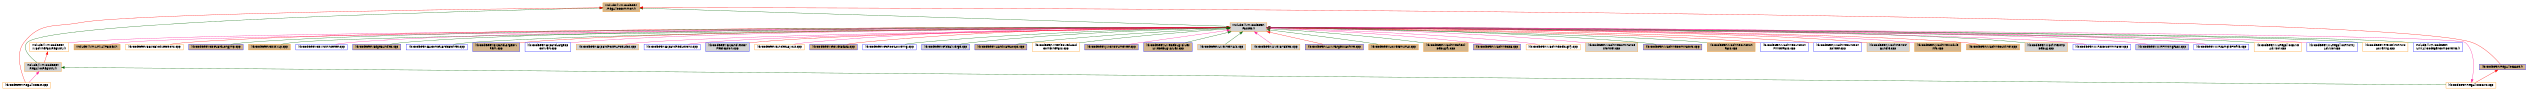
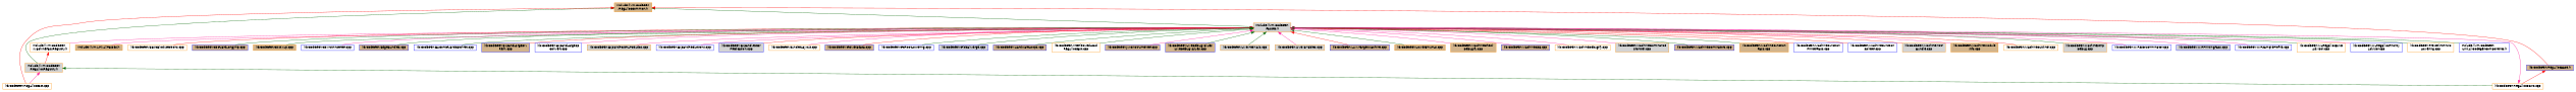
  digraph {
    node [color=darkorange fillcolor=white fontname=Helvetica fontsize=10 shape=record style=filled]
    edge [color=darkgreen dir=back fontname=Helvetica fontsize=10 labelfontname=Helvetica labelfontsize=10 style=solid]
    n1 [fillcolor=tan fontcolor=black height=0.2 label="include/llvm/CodeGen\l/RegAllocCommon.h" width=0.4]
    n2 [fillcolor=lightgrey height=0.2 label="include/llvm/CodeGen\l/Passes.h" width=0.4]
    n3 [fillcolor=lightgrey height=0.2 label="include/llvm/CodeGen\l/RegAllocRegistry.h" width=0.4]
    n4 [height=0.2 label="lib/CodeGen/RegAllocFast.cpp" width=0.4]
    n5 [color=blue fillcolor=tan height=0.2 label="lib/CodeGen/RegAllocBase.h" width=0.4]
    n6 [color=blue height=0.2 label="include/llvm/CodeGen\l/LinkAllCodegenComponents.h" width=0.4]
    n7 [height=0.2 label="include/llvm/CodeGen\l/MachinePassRegistry.h" width=0.4]
    n8 [fillcolor=tan height=0.2 label="include/llvm/LinkAllPasses.h" width=0.4]
    n9 [height=0.2 label="lib/CodeGen/BasicBlockSections.cpp" width=0.4]
    n10 [color=blue fillcolor=tan height=0.2 label="lib/CodeGen/CFGuardLongjmp.cpp" width=0.4]
    n11 [fillcolor=tan height=0.2 label="lib/CodeGen/CFIFixup.cpp" width=0.4]
    n12 [color=blue height=0.2 label="lib/CodeGen/CFIInstrInserter.cpp" width=0.4]
    n13 [color=blue fillcolor=tan height=0.2 label="lib/CodeGen/EdgeBundles.cpp" width=0.4]
    n14 [color=blue height=0.2 label="lib/CodeGen/EHContGuardCatchret.cpp" width=0.4]
    n15 [color=blue fillcolor=tan height=0.2 label="lib/CodeGen/ExpandLargeDiv\lRem.cpp" width=0.4]
    n16 [color=blue height=0.2 label="lib/CodeGen/ExpandLargeFp\lConvert.cpp" width=0.4]
    n17 [fillcolor=lightgrey height=0.2 label="lib/CodeGen/ExpandPostRAPseudos.cpp" width=0.4]
    n18 [color=blue height=0.2 label="lib/CodeGen/ExpandReductions.cpp" width=0.4]
    n19 [color=blue fillcolor=lightgrey height=0.2 label="lib/CodeGen/ExpandVector\lPredication.cpp" width=0.4]
    n20 [height=0.2 label="lib/CodeGen/FuncletLayout.cpp" width=0.4]
    n21 [color=blue fillcolor=tan height=0.2 label="lib/CodeGen/GCMetadata.cpp" width=0.4]
    n22 [color=blue height=0.2 label="lib/CodeGen/GCRootLowering.cpp" width=0.4]
    n23 [color=blue fillcolor=lightgrey height=0.2 label="lib/CodeGen/GlobalMerge.cpp" width=0.4]
    n24 [color=blue fillcolor=tan height=0.2 label="lib/CodeGen/HardwareLoops.cpp" width=0.4]
-   n25 [height=0.2 label="lib/CodeGen/InterleavedLoad\lCombinePass.cpp" width=0.4]
+   n25 [height=0.2 label="lib/CodeGen/InterleavedLoad\lRegAllocFast.cpp" width=0.4]
    n26 [color=blue fillcolor=tan height=0.2 label="lib/CodeGen/JMCInstrumenter.cpp" width=0.4]
    n27 [color=blue fillcolor=tan height=0.2 label="lib/CodeGen/LiveDebugValues\l/LiveDebugValues.cpp" width=0.4]
    n28 [fillcolor=lightgrey height=0.2 label="lib/CodeGen/LiveIntervals.cpp" width=0.4]
    n29 [fillcolor=lightgrey height=0.2 label="lib/CodeGen/LiveVariables.cpp" width=0.4]
    n30 [color=blue fillcolor=tan height=0.2 label="lib/CodeGen/LLVMTargetMachine.cpp" width=0.4]
    n31 [fillcolor=tan height=0.2 label="lib/CodeGen/LowerEmuTLS.cpp" width=0.4]
    n32 [fillcolor=tan height=0.2 label="lib/CodeGen/MachineCheck\lDebugify.cpp" width=0.4]
    n33 [color=blue fillcolor=tan height=0.2 label="lib/CodeGen/MachineCSE.cpp" width=0.4]
    n34 [height=0.2 label="lib/CodeGen/MachineDebugify.cpp" width=0.4]
    n35 [fillcolor=lightgrey height=0.2 label="lib/CodeGen/MachineDominance\lFrontier.cpp" width=0.4]
    n36 [color=blue fillcolor=tan height=0.2 label="lib/CodeGen/MachineDominators.cpp" width=0.4]
    n37 [fillcolor=tan height=0.2 label="lib/CodeGen/MachineFunction\lPass.cpp" width=0.4]
    n38 [color=blue height=0.2 label="lib/CodeGen/MachineFunction\lPrinterPass.cpp" width=0.4]
    n39 [color=blue height=0.2 label="lib/CodeGen/MachineFunction\lSplitter.cpp" width=0.4]
    n40 [fillcolor=lightgrey height=0.2 label="lib/CodeGen/MachineInstr\lBundle.cpp" width=0.4]
    n41 [fillcolor=tan height=0.2 label="lib/CodeGen/MachineModule\lInfo.cpp" width=0.4]
-   n42 [fillcolor=tan height=0.2 label="lib/CodeGen/MachineOutliner.cpp" width=0.4]
+   n42 [height=0.2 label="lib/CodeGen/MachineOutliner.cpp" width=0.4]
    n43 [fillcolor=lightgrey height=0.2 label="lib/CodeGen/MachineStrip\lDebug.cpp" width=0.4]
    n44 [color=blue height=0.2 label="lib/CodeGen/MIRFSDiscriminator.cpp" width=0.4]
    n45 [color=blue fillcolor=lightgrey height=0.2 label="lib/CodeGen/MIRPrintingPass.cpp" width=0.4]
    n46 [color=blue height=0.2 label="lib/CodeGen/MIRSampleProfile.cpp" width=0.4]
    n47 [height=0.2 label="lib/CodeGen/MLRegallocEvict\lAdvisor.cpp" width=0.4]
    n48 [color=blue height=0.2 label="lib/CodeGen/MLRegallocPriority\lAdvisor.cpp" width=0.4]
    n49 [height=0.2 label="lib/CodeGen/PreISelIntrinsic\lLowering.cpp" width=0.4]
    n50 [height=0.2 label="lib/CodeGen/RegAllocBasic.cpp" width=0.4]
    n1 -> n2
    n1 -> n3
    n1 -> n4 [color=red]
    n1 -> n5 [color=red]
    n2 -> n6
    n2 -> n7 [color=deeppink]
    n2 -> n8 [color=deeppink]
    n2 -> n9 [color=red]
    n2 -> n10
    n2 -> n11
    n2 -> n12 [color=deeppink]
    n2 -> n13
    n2 -> n14
    n2 -> n15 [color=red]
    n2 -> n16 [color=deeppink]
    n2 -> n17 [color=deeppink]
    n2 -> n18 [color=deeppink]
    n2 -> n19 [color=red]
    n2 -> n20 [color=deeppink]
    n2 -> n21 [color=red]
    n2 -> n22
    n2 -> n23
    n2 -> n24
    n2 -> n25
    n2 -> n26 [color=deeppink]
    n2 -> n27
    n2 -> n28
    n2 -> n29 [color=deeppink]
    n2 -> n30 [color=red]
    n2 -> n31
-   n2 -> n32
+   n2 -> n32 [color=deeppink]
    n2 -> n33 [color=deeppink]
    n2 -> n34 [color=deeppink]
    n2 -> n35 [color=deeppink]
    n2 -> n36
    n2 -> n37
    n2 -> n38 [color=red]
    n2 -> n39 [color=red]
    n2 -> n40 [color=red]
    n2 -> n41 [color=deeppink]
    n2 -> n42 [color=red]
    n2 -> n43
    n2 -> n44 [color=deeppink]
    n2 -> n45 [color=deeppink]
    n2 -> n46 [color=deeppink]
    n2 -> n47
    n2 -> n48 [color=deeppink]
    n2 -> n49
    n3 -> n4 [color=deeppink]
    n3 -> n50
    n5 -> n50 [color=red]
    n7 -> n3 [color=red]
    n50 -> n2 [color=deeppink]
  }
